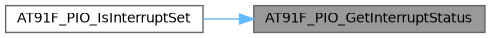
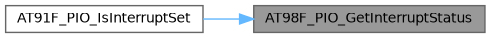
  digraph {
    rankdir=RL
    node [fontname=Helvetica fontsize=10 shape=box style=filled]
-   n1 [color=gray40 fillcolor=grey60 fontcolor=black height=0.2 label=AT91F_PIO_GetInterruptStatus width=0.4]
+   n1 [color=gray40 fillcolor=grey60 fontcolor=black height=0.2 label=AT98F_PIO_GetInterruptStatus width=0.4]
    n2 [color=grey40 fillcolor=white height=0.2 label=AT91F_PIO_IsInterruptSet width=0.4]
    n1 -> n2 [color=steelblue1 dir=back fontname=Helvetica fontsize=10 labelfontname=Helvetica labelfontsize=10 style=solid]
  }
